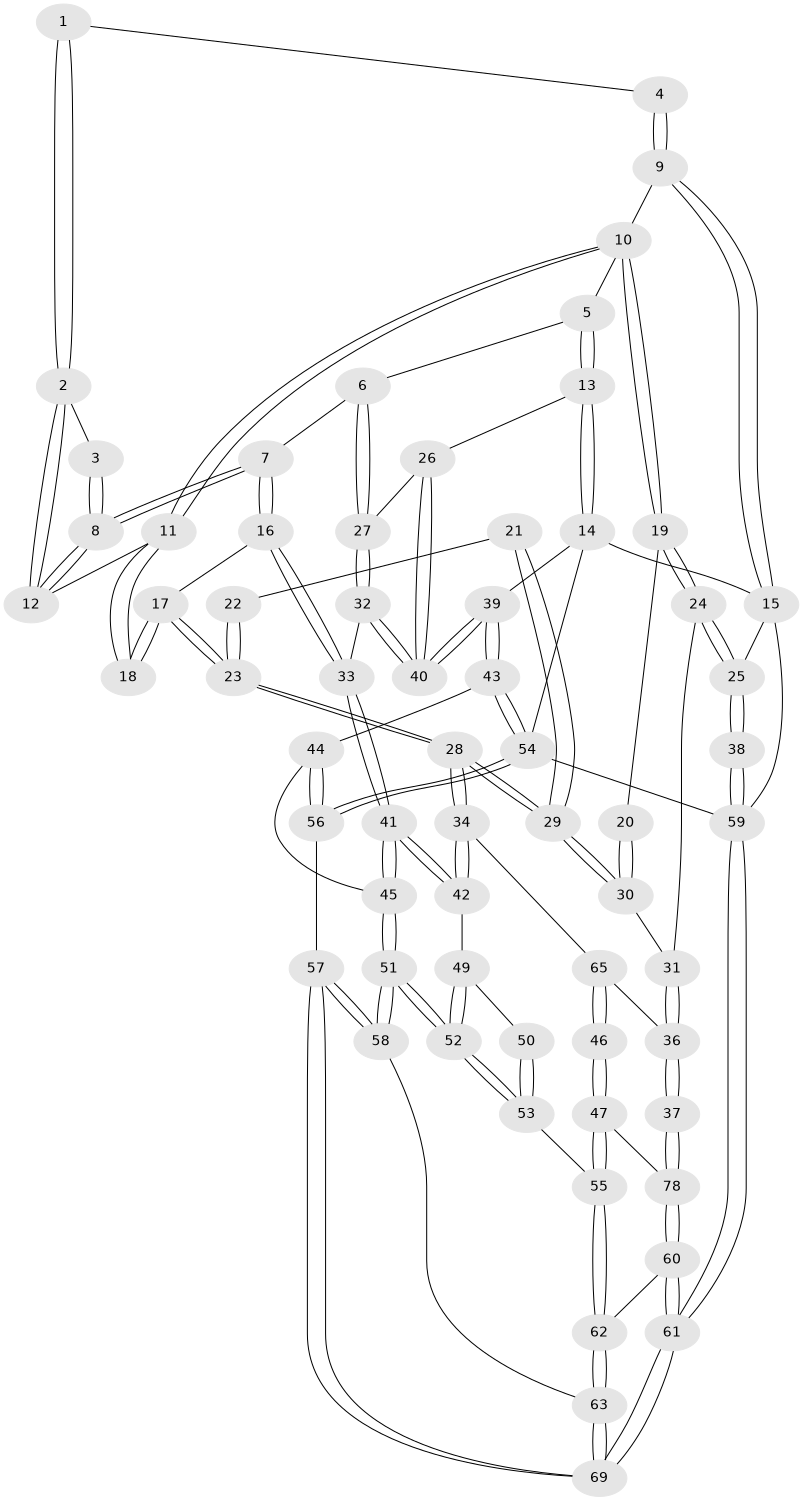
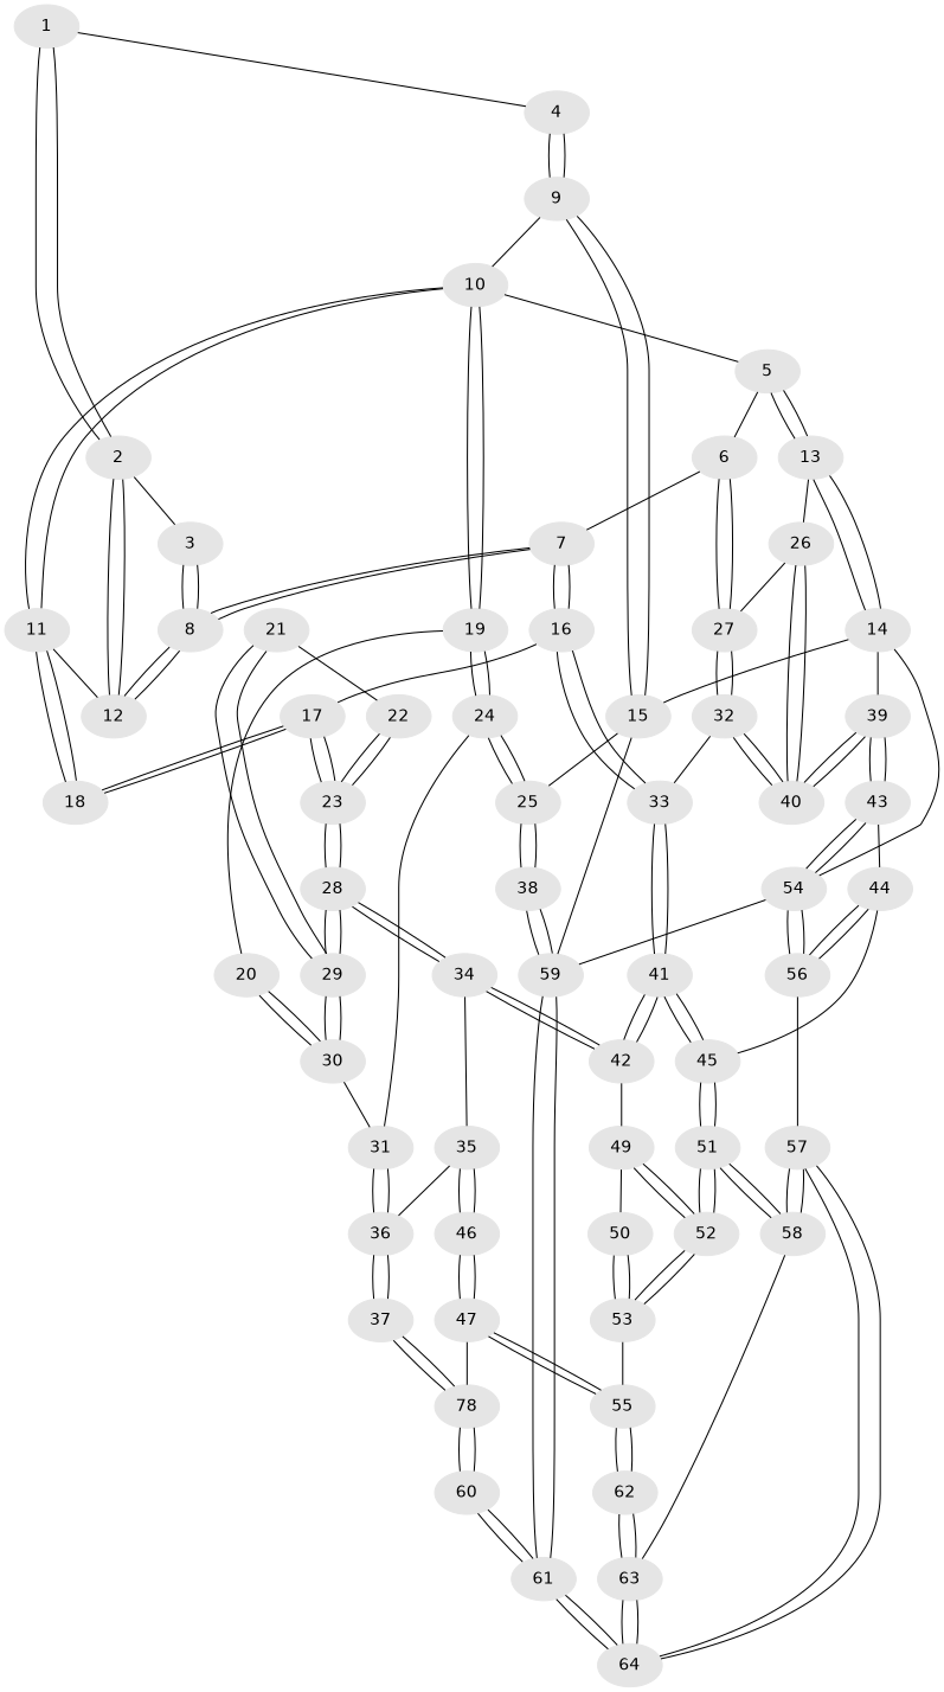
  graph {
    fontname="DejaVu Sans"
    node [color=gray90 fontname="DejaVu Sans" style=filled]
    edge [fontname="DejaVu Sans"]
    1
    2
    4
    3
    12
    9
    8
    5
    6
    13
    10
    15
    7
    27
    14
    26
    16
    32
    17
    33
    11
    19
    25
    59
    18
    20
    24
    39
    54
    40
    43
    56
    38
    61
    23
    41
    28
    30
    31
    21
    22
    29
    34
    36
-   35 [label=65]
+   35
    42
    37
    45
    46
    49
    47
    n52 [label=78]
    60
    44
    51
    50
    52
    57
    58
    55
    53
    62
    63
-   64 [label=69]
+   64
    1 -- 2
    1 -- 2
    1 -- 4
    2 -- 3
    2 -- 12
    2 -- 12
    4 -- 9
    4 -- 9
    3 -- 8
    3 -- 8
    9 -- 10
    9 -- 15
    9 -- 15
    8 -- 12
    8 -- 12
    5 -- 6
    5 -- 13
    5 -- 13
    6 -- 7
    6 -- 27
    6 -- 27
    13 -- 14
    13 -- 14
    13 -- 26
    10 -- 5
    10 -- 11
    10 -- 11
    10 -- 19
    10 -- 19
    15 -- 25
    15 -- 59
    7 -- 8
    7 -- 8
    7 -- 16
    7 -- 16
    27 -- 32
    27 -- 32
    14 -- 15
    14 -- 39
    14 -- 54
    26 -- 27
    26 -- 40
    26 -- 40
    16 -- 17
    16 -- 33
    16 -- 33
    32 -- 33
    32 -- 40
    32 -- 40
    17 -- 18
    17 -- 18
    17 -- 23
    17 -- 23
    33 -- 41
    33 -- 41
    11 -- 12
    11 -- 18
    11 -- 18
    19 -- 20
    19 -- 24
    19 -- 24
    25 -- 38
    25 -- 38
    59 -- 61
    59 -- 61
    20 -- 30
    20 -- 30
    24 -- 25
    24 -- 25
    24 -- 31
    39 -- 40
    39 -- 40
    39 -- 43
    39 -- 43
    54 -- 59
    54 -- 56
    54 -- 56
    43 -- 54
    43 -- 54
    43 -- 44
    56 -- 57
    38 -- 59
    38 -- 59
    61 -- 64
    61 -- 64
    23 -- 28
    23 -- 28
    41 -- 42
    41 -- 42
    41 -- 45
    41 -- 45
    28 -- 29
    28 -- 29
    28 -- 34
    28 -- 34
    30 -- 31
    31 -- 36
    31 -- 36
    21 -- 22
    21 -- 29
    21 -- 29
    22 -- 23
    22 -- 23
    29 -- 30
    29 -- 30
    34 -- 35
    34 -- 42
    34 -- 42
    36 -- 37
    36 -- 37
    35 -- 36
    35 -- 46
    35 -- 46
    42 -- 49
    37 -- n52
    37 -- n52
    45 -- 51
    45 -- 51
    46 -- 47
    46 -- 47
    49 -- 50
    49 -- 52
    49 -- 52
    47 -- n52
    47 -- 55
    47 -- 55
    n52 -- 60
    n52 -- 60
    60 -- 61
    60 -- 61
-   60 -- 62
    44 -- 56
    44 -- 56
    44 -- 45
    51 -- 52
    51 -- 52
    51 -- 58
    51 -- 58
    50 -- 53
    50 -- 53
    52 -- 53
    52 -- 53
    57 -- 58
    57 -- 58
    57 -- 64
    57 -- 64
    58 -- 63
    55 -- 62
    55 -- 62
    53 -- 55
    62 -- 63
    62 -- 63
    63 -- 64
    63 -- 64
  }
